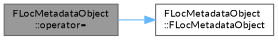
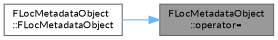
  digraph {
    rankdir=LR
    fontname=Lato
    node [fontname=Lato fontsize=10 shape=box style=filled]
    n1 [color=gray40 fillcolor=grey60 fontcolor=black height=0.2 label="FLocMetadataObject\l::operator=" width=0.4]
    n2 [color=grey40 fillcolor=white height=0.2 label="FLocMetadataObject\l::FLocMetadataObject" width=0.4]
-   n1 -> n2 [color=steelblue1 fontname=Lato fontsize=10 labelfontname=Helvetica labelfontsize=10 style=solid]
+   n2 -> n1 [color=steelblue1 fontname=Lato fontsize=10 labelfontname=Helvetica labelfontsize=10 style=solid]
  }
